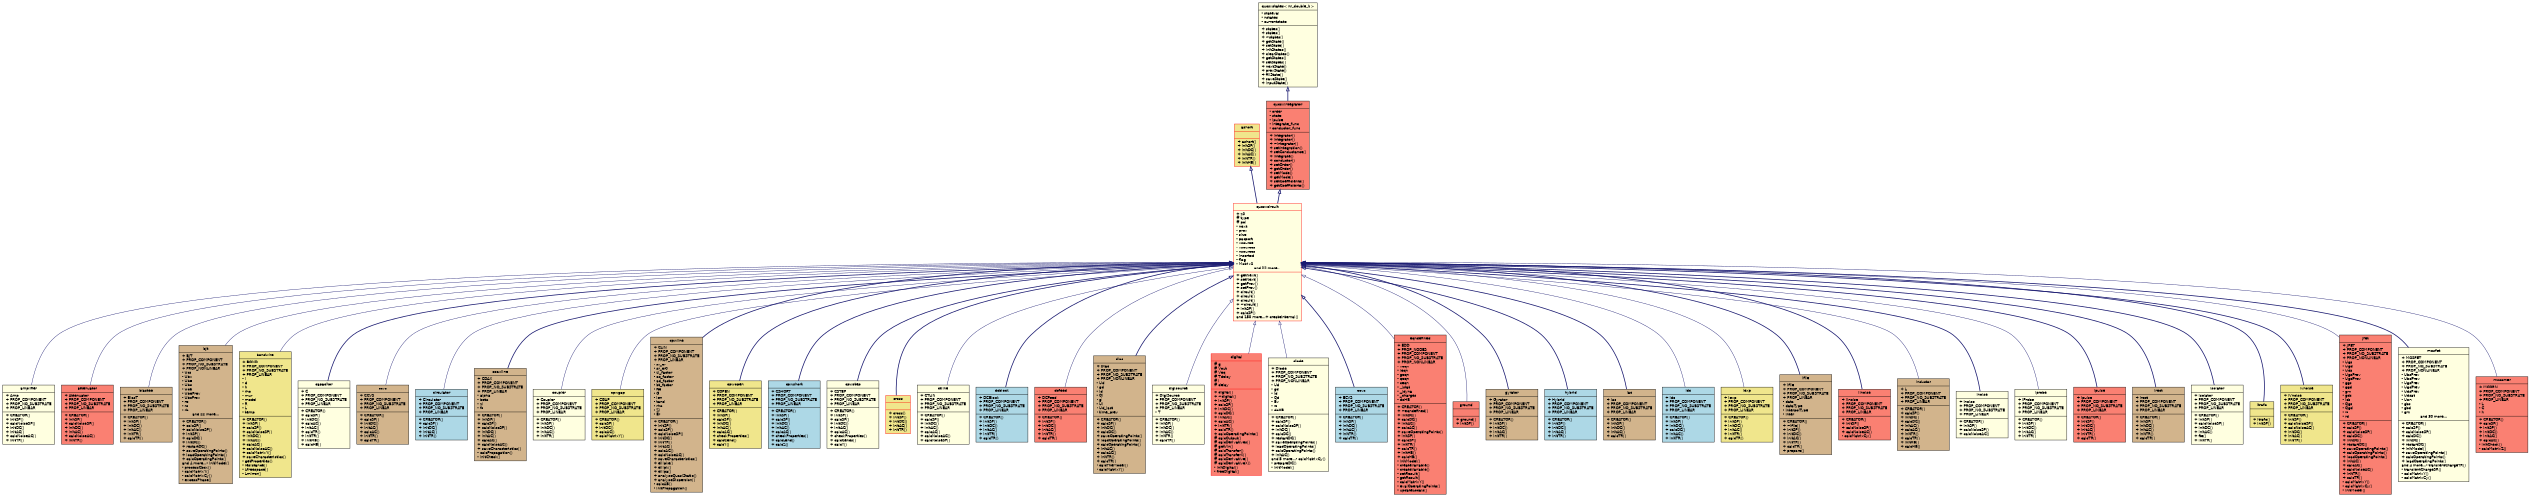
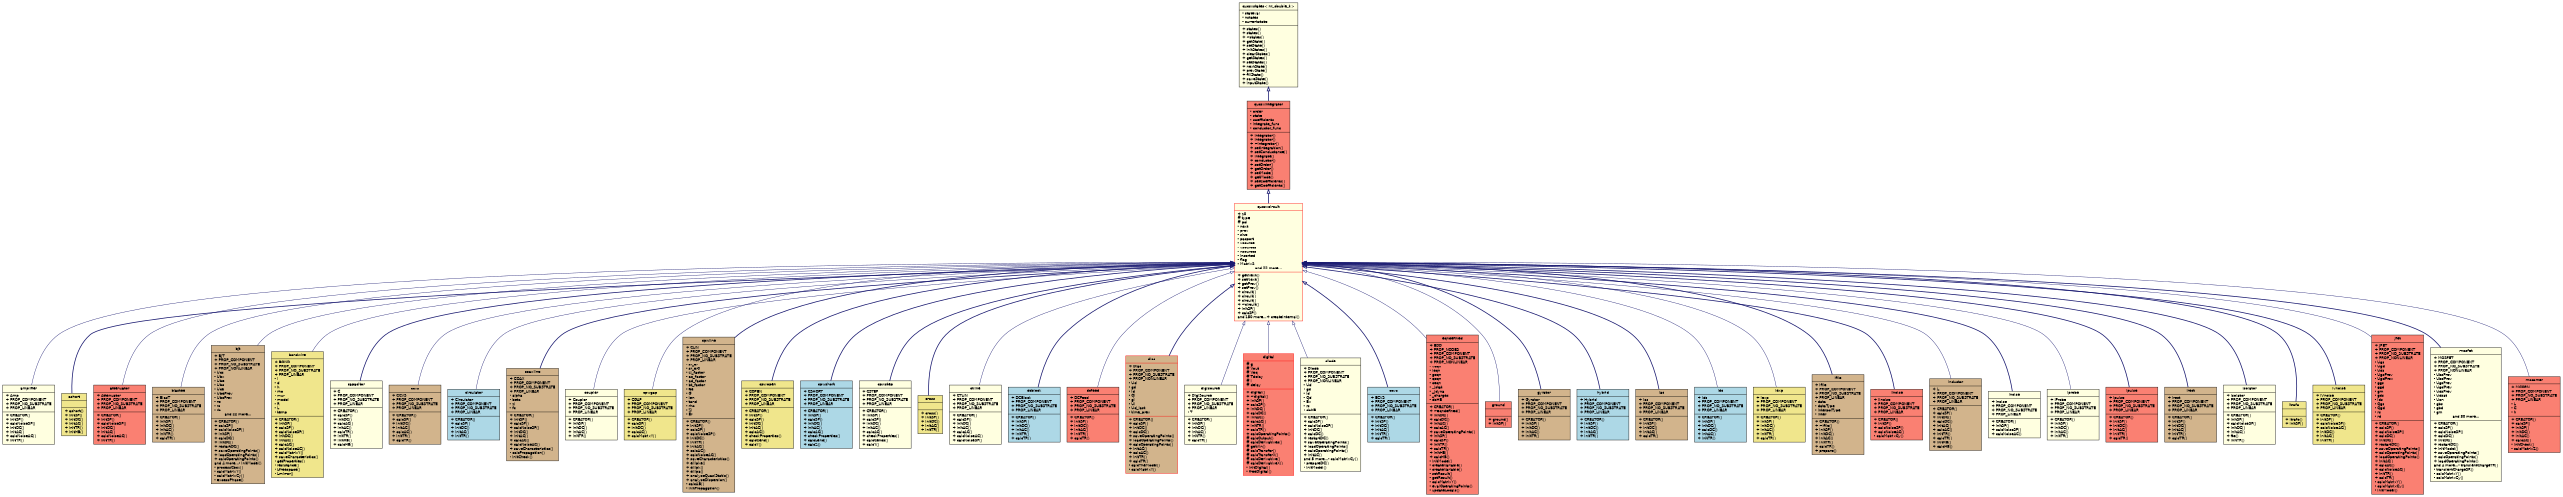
  digraph {
    node [color=black fillcolor=lightyellow fontname=Helvetica fontsize=10 shape=record style=filled]
    edge [arrowtail=onormal color=midnightblue dir=back fontname=Helvetica fontsize=10 labelfontname=Helvetica labelfontsize=10 style=bold]
-   n1 [fillcolor=salmon fontcolor=black height=0.2 label="{qucs::integrator\n|- order\l- state\l- ipulse\l- integrate_func\l- conductor_func\l|+ integrator()\l+ integrator()\l+ ~integrator()\l+ setIntegration()\l+ setConductance()\l+ integrate()\l+ conductor()\l+ setOrder()\l+ getOrder()\l+ setMode()\l+ getMode()\l+ setCoefficients()\l+ getCoefficients()\l}" width=0.4]
+   n1 [fillcolor=salmon fontcolor=black height=0.2 label="{qucs::integrator\n|- order\l- state\l- coefficients\l- integrate_func\l- conductor_func\l|+ integrator()\l+ integrator()\l+ ~integrator()\l+ setIntegration()\l+ setConductance()\l+ integrate()\l+ conductor()\l+ setOrder()\l+ getOrder()\l+ setMode()\l+ getMode()\l+ setCoefficients()\l+ getCoefficients()\l}" width=0.4]
    n2 [color=red height=0.2 label="{qucs::circuit\n|+ z0\l# type\l# pol\l- next\l- prev\l- size\l- pacport\l- vsource\l- vsources\l- nsources\l- inserted\l- flag\l- MatrixS\land 22 more...|+ getNext()\l+ setNext()\l+ getPrev()\l+ setPrev()\l+ circuit()\l+ circuit()\l+ circuit()\l+ ~circuit()\l+ initSP()\l+ calcSP()\land 150 more...+ createInternal()\l}" width=0.4]
    n3 [height=0.2 label="{amplifier\n|+ Amp\l+ PROP_COMPONENT\l+ PROP_NO_SUBSTRATE\l+ PROP_LINEAR\l|+ CREATOR()\l+ initSP()\l+ calcNoiseSP()\l+ initDC()\l+ initAC()\l+ calcNoiseAC()\l+ initTR()\l}" width=0.4]
-   n4 [color=red fillcolor=khaki height=0.2 label="{ashort\n||+ ashort()\l+ initSP()\l+ initDC()\l+ initAC()\l+ initTR()\l+ initHB()\l}" width=0.4]
+   n4 [fillcolor=khaki height=0.2 label="{ashort\n||+ ashort()\l+ initSP()\l+ initDC()\l+ initAC()\l+ initTR()\l+ initHB()\l}" width=0.4]
    n5 [fillcolor=salmon height=0.2 label="{attenuator\n|+ Attenuator\l+ PROP_COMPONENT\l+ PROP_NO_SUBSTRATE\l+ PROP_LINEAR\l|+ CREATOR()\l+ initSP()\l+ calcNoiseSP()\l+ initDC()\l+ initAC()\l+ calcNoiseAC()\l+ initTR()\l}" width=0.4]
    n6 [fillcolor=tan height=0.2 label="{biastee\n|+ BiasT\l+ PROP_COMPONENT\l+ PROP_NO_SUBSTRATE\l+ PROP_LINEAR\l|+ CREATOR()\l+ initSP()\l+ initDC()\l+ initAC()\l+ initTR()\l+ calcTR()\l}" width=0.4]
    n7 [fillcolor=tan height=0.2 label="{bjt\n|+ BJT\l+ PROP_COMPONENT\l+ PROP_NO_SUBSTRATE\l+ PROP_NONLINEAR\l- Ucs\l- Ubx\l- Ube\l- Ubc\l- Uce\l- UbePrev\l- UbcPrev\l- re\l- rc\l- rb\land 22 more...|+ CREATOR()\l+ calcSP()\l+ calcNoiseSP()\l+ initSP()\l+ calcDC()\l+ initDC()\l+ restartDC()\l+ saveOperatingPoints()\l+ loadOperatingPoints()\l+ calcOperatingPoints()\land 4 more...- initModel()\l- processCbcx()\l- calcMatrixY()\l- calcMatrixCy()\l- excessPhase()\l}" width=0.4]
    n8 [fillcolor=khaki height=0.2 label="{bondwire\n|+ BOND\l+ PROP_COMPONENT\l+ PROP_NO_SUBSTRATE\l+ PROP_LINEAR\l- l\l- d\l- h\l- rho\l- mur\l- model\l- R\l- L\l- temp\l|+ CREATOR()\l+ initSP()\l+ calcSP()\l+ calcNoiseSP()\l+ initDC()\l+ initAC()\l+ calcAC()\l+ calcNoiseAC()\l+ calcMatrixY()\l+ saveCharacteristics()\l- getProperties()\l- resistance()\l- Lfreespace()\l- Lmirror()\l}" width=0.4]
    n9 [height=0.2 label="{capacitor\n|+ C\l+ PROP_COMPONENT\l+ PROP_NO_SUBSTRATE\l+ PROP_LINEAR\l|+ CREATOR()\l+ calcSP()\l+ initDC()\l+ calcAC()\l+ initAC()\l+ calcTR()\l+ initTR()\l+ initHB()\l+ calcHB()\l}" width=0.4]
    n10 [fillcolor=tan height=0.2 label="{ccvs\n|+ CCVS\l+ PROP_COMPONENT\l+ PROP_NO_SUBSTRATE\l+ PROP_LINEAR\l|+ CREATOR()\l+ calcSP()\l+ initDC()\l+ initAC()\l+ calcAC()\l+ initTR()\l+ calcTR()\l}" width=0.4]
    n11 [fillcolor=lightblue height=0.2 label="{circulator\n|+ Circulator\l+ PROP_COMPONENT\l+ PROP_NO_SUBSTRATE\l+ PROP_LINEAR\l|+ CREATOR()\l+ calcSP()\l+ initDC()\l+ initAC()\l+ initTR()\l}" width=0.4]
    n12 [fillcolor=tan height=0.2 label="{coaxline\n|+ COAX\l+ PROP_COMPONENT\l+ PROP_NO_SUBSTRATE\l+ PROP_LINEAR\l- alpha\l- beta\l- zl\l- fc\l|+ CREATOR()\l+ initSP()\l+ calcSP()\l+ calcNoiseSP()\l+ initDC()\l+ initAC()\l+ calcAC()\l+ calcNoiseAC()\l+ saveCharacteristics()\l- calcPropagation()\l- initCheck()\l}" width=0.4]
    n13 [height=0.2 label="{coupler\n|+ Coupler\l+ PROP_COMPONENT\l+ PROP_NO_SUBSTRATE\l+ PROP_LINEAR\l|+ CREATOR()\l+ initSP()\l+ initDC()\l+ initAC()\l+ initTR()\l}" width=0.4]
    n14 [fillcolor=khaki height=0.2 label="{cpwgap\n|+ CGAP\l+ PROP_COMPONENT\l+ PROP_NO_SUBSTRATE\l+ PROP_LINEAR\l|+ CREATOR()\l+ calcSP()\l+ initDC()\l+ calcAC()\l+ calcMatrixY()\l}" width=0.4]
    n15 [fillcolor=tan height=0.2 label="{cpwline\n|+ CLIN\l+ PROP_COMPONENT\l+ PROP_NO_SUBSTRATE\l+ PROP_LINEAR\l- sr_er\l- sr_er0\l- zl_factor\l- ac_factor\l- ad_factor\l- bt_factor\l- fte\l- G\l- len\l- tand\l- rho\l- Zl\l- Er\l|+ CREATOR()\l+ initSP()\l+ calcSP()\l+ calcNoiseSP()\l+ initDC()\l+ initTR()\l+ initAC()\l+ calcAC()\l+ calcNoiseAC()\l+ saveCharacteristics()\l+ ellipke()\l+ ellipk()\l+ ellipa()\l+ analyseQuasiStatic()\l+ analyseDispersion()\l- calcAB()\l- initPropagation()\l}" width=0.4]
    n16 [fillcolor=khaki height=0.2 label="{cpwopen\n|+ COPEN\l+ PROP_COMPONENT\l+ PROP_NO_SUBSTRATE\l+ PROP_LINEAR\l|+ CREATOR()\l+ initSP()\l+ calcSP()\l+ initDC()\l+ initAC()\l+ calcAC()\l+ checkProperties()\l+ calcCend()\l+ calcY()\l}" width=0.4]
    n17 [fillcolor=lightblue height=0.2 label="{cpwshort\n|+ CSHORT\l+ PROP_COMPONENT\l+ PROP_NO_SUBSTRATE\l+ PROP_LINEAR\l|+ CREATOR()\l+ initSP()\l+ calcSP()\l+ initDC()\l+ initAC()\l+ calcAC()\l+ checkProperties()\l+ calcLend()\l+ calcZ()\l}" width=0.4]
    n18 [height=0.2 label="{cpwstep\n|+ CSTEP\l+ PROP_COMPONENT\l+ PROP_NO_SUBSTRATE\l+ PROP_LINEAR\l|+ CREATOR()\l+ initSP()\l+ calcSP()\l+ initDC()\l+ initAC()\l+ calcAC()\l+ checkProperties()\l+ calcCends()\l+ calcY()\l}" width=0.4]
-   n19 [color=red fillcolor=khaki height=0.2 label="{cross\n||+ cross()\l+ initSP()\l+ initDC()\l+ initAC()\l+ initTR()\l}" width=0.4]
+   n19 [fillcolor=khaki height=0.2 label="{cross\n||+ cross()\l+ initSP()\l+ initDC()\l+ initAC()\l+ initTR()\l}" width=0.4]
    n20 [height=0.2 label="{ctline\n|+ CTLIN\l+ PROP_COMPONENT\l+ PROP_NO_SUBSTRATE\l+ PROP_LINEAR\l|+ CREATOR()\l+ calcSP()\l+ initDC()\l+ initAC()\l+ calcAC()\l+ calcNoiseAC()\l+ calcNoiseSP()\l}" width=0.4]
    n21 [fillcolor=lightblue height=0.2 label="{dcblock\n|+ DCBlock\l+ PROP_COMPONENT\l+ PROP_NO_SUBSTRATE\l+ PROP_LINEAR\l|+ CREATOR()\l+ initSP()\l+ initDC()\l+ initAC()\l+ initTR()\l+ calcTR()\l}" width=0.4]
    n22 [fillcolor=salmon height=0.2 label="{dcfeed\n|+ DCFeed\l+ PROP_COMPONENT\l+ PROP_NO_SUBSTRATE\l+ PROP_LINEAR\l|+ CREATOR()\l+ initSP()\l+ initDC()\l+ initAC()\l+ initTR()\l+ calcTR()\l}" width=0.4]
-   n23 [fillcolor=tan height=0.2 label="{diac\n|+ Diac\l+ PROP_COMPONENT\l+ PROP_NO_SUBSTRATE\l+ PROP_NONLINEAR\l- Ud\l- gd\l- Id\l- Qi\l- gi\l- Ui\l- Ud_last\l- time_prev\l|+ CREATOR()\l+ calcSP()\l+ initDC()\l+ calcDC()\l+ saveOperatingPoints()\l+ loadOperatingPoints()\l+ calcOperatingPoints()\l+ initAC()\l+ calcAC()\l+ initTR()\l+ calcTR()\l- calcTheModel()\l- calcMatrixY()\l}" width=0.4]
+   n23 [color=red fillcolor=tan height=0.2 label="{diac\n|+ Diac\l+ PROP_COMPONENT\l+ PROP_NO_SUBSTRATE\l+ PROP_NONLINEAR\l- Ud\l- gd\l- Id\l- Qi\l- gi\l- Ui\l- Ud_last\l- time_prev\l|+ CREATOR()\l+ calcSP()\l+ initDC()\l+ calcDC()\l+ saveOperatingPoints()\l+ loadOperatingPoints()\l+ calcOperatingPoints()\l+ initAC()\l+ calcAC()\l+ initTR()\l+ calcTR()\l- calcTheModel()\l- calcMatrixY()\l}" width=0.4]
    n24 [height=0.2 label="{digisource\n|+ DigiSource\l+ PROP_COMPONENT\l+ PROP_NO_SUBSTRATE\l+ PROP_LINEAR\l- T\l|+ CREATOR()\l+ initSP()\l+ initDC()\l+ initAC()\l+ initTR()\l+ calcTR()\l}" width=0.4]
    n25 [color=red fillcolor=salmon height=0.2 label="{digital\n|# g\l# Vout\l# Veq\l# Tdelay\l# i\l# delay\l|+ digital()\l+ ~digital()\l+ initSP()\l+ calcSP()\l+ initDC()\l+ calcDC()\l+ initAC()\l+ calcAC()\l+ initTR()\l+ calcTR()\l+ calcOperatingPoints()\l# calcOutput()\l# calcDerivatives()\l# getVin()\l# calcTransfer()\l# calcTransferX()\l# calcDerivative()\l# calcDerivativeX()\l- initDigital()\l- freeDigital()\l}" width=0.4]
    n26 [height=0.2 label="{diode\n|+ Diode\l+ PROP_COMPONENT\l+ PROP_NO_SUBSTRATE\l+ PROP_NONLINEAR\l- Ud\l- gd\l- Id\l- Qd\l- Bv\l- rs\l- doHB\l|+ CREATOR()\l+ calcSP()\l+ calcNoiseSP()\l+ initDC()\l+ calcDC()\l+ restartDC()\l+ saveOperatingPoints()\l+ loadOperatingPoints()\l+ calcOperatingPoints()\l+ initAC()\land 5 more...- calcMatrixCy()\l- prepareDC()\l- initModel()\l}" width=0.4]
    n27 [fillcolor=lightblue height=0.2 label="{ecvs\n|+ ECVS\l+ PROP_COMPONENT\l+ PROP_NO_SUBSTRATE\l+ PROP_LINEAR\l|+ CREATOR()\l+ initSP()\l+ initDC()\l+ initAC()\l+ initTR()\l+ calcTR()\l}" width=0.4]
    n28 [fillcolor=salmon height=0.2 label="{eqndefined\n|+ EDD\l+ PROP_NODES\l+ PROP_COMPONENT\l+ PROP_NO_SUBSTRATE\l+ PROP_NONLINEAR\l- veqn\l- ieqn\l- geqn\l- qeqn\l- ceqn\l- _jstat\l- _jdyna\l- _charges\l- doHB\l|+ CREATOR()\l+ ~eqndefined()\l+ initDC()\l+ calcDC()\l+ initAC()\l+ calcAC()\l+ saveOperatingPoints()\l+ initSP()\l+ calcSP()\l+ initTR()\l+ calcTR()\l+ initHB()\l+ calcHB()\l- initModel()\l- createVariable()\l- createVariable()\l- setResult()\l- getResult()\l- calcMatrixY()\l- evalOperatingPoints()\l- updateLocals()\l}" width=0.4]
    n29 [fillcolor=salmon height=0.2 label="{ground\n||+ ground()\l+ initSP()\l}" width=0.4]
    n30 [fillcolor=tan height=0.2 label="{gyrator\n|+ Gyrator\l+ PROP_COMPONENT\l+ PROP_NO_SUBSTRATE\l+ PROP_LINEAR\l|+ CREATOR()\l+ initSP()\l+ initDC()\l+ initAC()\l+ initTR()\l}" width=0.4]
    n31 [fillcolor=lightblue height=0.2 label="{hybrid\n|+ Hybrid\l+ PROP_COMPONENT\l+ PROP_NO_SUBSTRATE\l+ PROP_LINEAR\l|+ CREATOR()\l+ initSP()\l+ initDC()\l+ initAC()\l+ initTR()\l}" width=0.4]
    n32 [fillcolor=tan height=0.2 label="{iac\n|+ Iac\l+ PROP_COMPONENT\l+ PROP_NO_SUBSTRATE\l+ PROP_LINEAR\l|+ CREATOR()\l+ initSP()\l+ initDC()\l+ initAC()\l+ calcTR()\l}" width=0.4]
    n33 [fillcolor=lightblue height=0.2 label="{idc\n|+ Idc\l+ PROP_COMPONENT\l+ PROP_NO_SUBSTRATE\l+ PROP_LINEAR\l|+ CREATOR()\l+ initSP()\l+ initDC()\l+ calcDC()\l+ initAC()\l+ initTR()\l}" width=0.4]
    n34 [fillcolor=khaki height=0.2 label="{iexp\n|+ Iexp\l+ PROP_COMPONENT\l+ PROP_NO_SUBSTRATE\l+ PROP_LINEAR\l|+ CREATOR()\l+ initSP()\l+ initDC()\l+ initAC()\l+ initTR()\l+ calcTR()\l}" width=0.4]
    n35 [fillcolor=tan height=0.2 label="{ifile\n|+ Ifile\l+ PROP_COMPONENT\l+ PROP_NO_SUBSTRATE\l+ PROP_LINEAR\l- data\l- dataType\l- interpolType\l- inter\l|+ CREATOR()\l+ ~ifile()\l+ initSP()\l+ initDC()\l+ initAC()\l+ initTR()\l+ calcTR()\l+ prepare()\l}" width=0.4]
    n36 [fillcolor=salmon height=0.2 label="{iinoise\n|+ IInoise\l+ PROP_COMPONENT\l+ PROP_NO_SUBSTRATE\l+ PROP_LINEAR\l|+ CREATOR()\l+ initSP()\l+ calcNoiseSP()\l+ calcNoiseAC()\l- calcMatrixCy()\l}" width=0.4]
    n37 [fillcolor=tan height=0.2 label="{inductor\n|+ L\l+ PROP_COMPONENT\l+ PROP_NO_SUBSTRATE\l+ PROP_LINEAR\l|+ CREATOR()\l+ calcSP()\l+ initDC()\l+ calcDC()\l+ initAC()\l+ calcAC()\l+ initTR()\l+ calcTR()\l+ initHB()\l+ calcHB()\l}" width=0.4]
    n38 [height=0.2 label="{inoise\n|+ Inoise\l+ PROP_COMPONENT\l+ PROP_NO_SUBSTRATE\l+ PROP_LINEAR\l|+ CREATOR()\l+ initSP()\l+ calcNoiseSP()\l+ calcNoiseAC()\l}" width=0.4]
    n39 [height=0.2 label="{iprobe\n|+ IProbe\l+ PROP_COMPONENT\l+ PROP_NO_SUBSTRATE\l+ PROP_LINEAR\l|+ CREATOR()\l+ initSP()\l+ initDC()\l+ initAC()\l+ initTR()\l}" width=0.4]
    n40 [fillcolor=salmon height=0.2 label="{ipulse\n|+ Ipulse\l+ PROP_COMPONENT\l+ PROP_NO_SUBSTRATE\l+ PROP_LINEAR\l|+ CREATOR()\l+ initSP()\l+ initDC()\l+ initAC()\l+ initTR()\l+ calcTR()\l}" width=0.4]
    n41 [fillcolor=tan height=0.2 label="{irect\n|+ Irect\l+ PROP_COMPONENT\l+ PROP_NO_SUBSTRATE\l+ PROP_LINEAR\l|+ CREATOR()\l+ initSP()\l+ initDC()\l+ initAC()\l+ initTR()\l+ calcTR()\l}" width=0.4]
    n42 [height=0.2 label="{isolator\n|+ Isolator\l+ PROP_COMPONENT\l+ PROP_NO_SUBSTRATE\l+ PROP_LINEAR\l|+ CREATOR()\l+ initSP()\l+ calcNoiseSP()\l+ initDC()\l+ initAC()\l+ fte()\l+ initTR()\l}" width=0.4]
    n43 [fillcolor=khaki height=0.2 label="{itrafo\n||+ itrafo()\l+ initSP()\l}" width=0.4]
    n44 [fillcolor=khaki height=0.2 label="{ivnoise\n|+ IVnoise\l+ PROP_COMPONENT\l+ PROP_NO_SUBSTRATE\l+ PROP_LINEAR\l|+ CREATOR()\l+ initSP()\l+ calcNoiseSP()\l+ calcNoiseAC()\l+ initDC()\l+ initAC()\l+ initTR()\l}" width=0.4]
    n45 [fillcolor=salmon height=0.2 label="{jfet\n|+ JFET\l+ PROP_COMPONENT\l+ PROP_NO_SUBSTRATE\l+ PROP_NONLINEAR\l- Ugs\l- Ugd\l- Uds\l- UgsPrev\l- UgdPrev\l- ggs\l- ggd\l- gm\l- gds\l- Ids\l- Qgs\l- Qgd\l- rs\l- rd\l|+ CREATOR()\l+ calcSP()\l+ calcNoiseSP()\l+ calcDC()\l+ initDC()\l+ restartDC()\l+ saveOperatingPoints()\l+ calcOperatingPoints()\l+ loadOperatingPoints()\l+ initAC()\l+ calcAC()\l+ calcNoiseAC()\l+ initTR()\l+ calcTR()\l- calcMatrixY()\l- calcMatrixCy()\l- initModel()\l}" width=0.4]
    n46 [height=0.2 label="{mosfet\n|+ MOSFET\l+ PROP_COMPONENT\l+ PROP_NO_SUBSTRATE\l+ PROP_NONLINEAR\l- UbsPrev\l- UbdPrev\l- UgsPrev\l- UgdPrev\l- UdsPrev\l- Udsat\l- Uon\l- gbs\l- gbd\l- gm\land 30 more...|+ CREATOR()\l+ calcSP()\l+ calcNoiseSP()\l+ calcDC()\l+ initDC()\l+ restartDC()\l+ initModel()\l+ saveOperatingPoints()\l+ calcOperatingPoints()\l+ loadOperatingPoints()\land 4 more...- transientChargeTR()\l- transientChargeSR()\l- calcMatrixY()\l- calcMatrixCy()\l}" width=0.4]
    n47 [fillcolor=salmon height=0.2 label="{mscorner\n|+ MCORN\l+ PROP_COMPONENT\l+ PROP_NO_SUBSTRATE\l+ PROP_LINEAR\l- L\l- C\l- h\l|+ CREATOR()\l+ calcSP()\l+ initSP()\l+ initDC()\l+ initAC()\l+ calcAC()\l- initCheck()\l- calcMatrixZ()\l}" width=0.4]
    n48 [height=0.2 label="{qucs::states\< nr_double_t \>\n|- stateval\l- nstates\l- currentstate\l|+ states()\l+ states()\l+ ~states()\l+ getState()\l+ setState()\l+ initStates()\l+ clearStates()\l+ getStates()\l+ setStates()\l+ nextState()\l+ prevState()\l+ fillState()\l+ saveState()\l+ inputState()\l}" width=0.4]
    n1 -> n2
    n2 -> n3 [style=solid]
-   n4 -> n2
+   n2 -> n4
    n2 -> n5 [style=solid]
    n2 -> n6 [style=solid]
    n2 -> n7 [style=solid]
    n2 -> n8 [style=solid]
    n2 -> n9
    n2 -> n10 [style=solid]
    n2 -> n11 [style=solid]
    n2 -> n12
    n2 -> n13 [style=solid]
    n2 -> n14 [style=solid]
    n2 -> n15
    n2 -> n16
    n2 -> n17
    n2 -> n18
    n2 -> n19
    n2 -> n20 [style=solid]
    n2 -> n21
    n2 -> n22 [style=solid]
    n2 -> n23
    n2 -> n24 [style=solid]
    n2 -> n25 [style=solid]
    n2 -> n26 [style=solid]
    n2 -> n27
    n2 -> n28 [style=solid]
    n2 -> n29 [style=solid]
    n2 -> n30
    n2 -> n31
    n2 -> n32
    n2 -> n33 [style=solid]
    n2 -> n34 [style=solid]
    n2 -> n35
    n2 -> n36
    n2 -> n37 [style=solid]
    n2 -> n38
    n2 -> n39 [style=solid]
    n2 -> n40
    n2 -> n41
    n2 -> n42
    n2 -> n43
    n2 -> n44
    n2 -> n45 [style=solid]
    n2 -> n46
    n2 -> n47 [style=solid]
    n48 -> n1
  }
